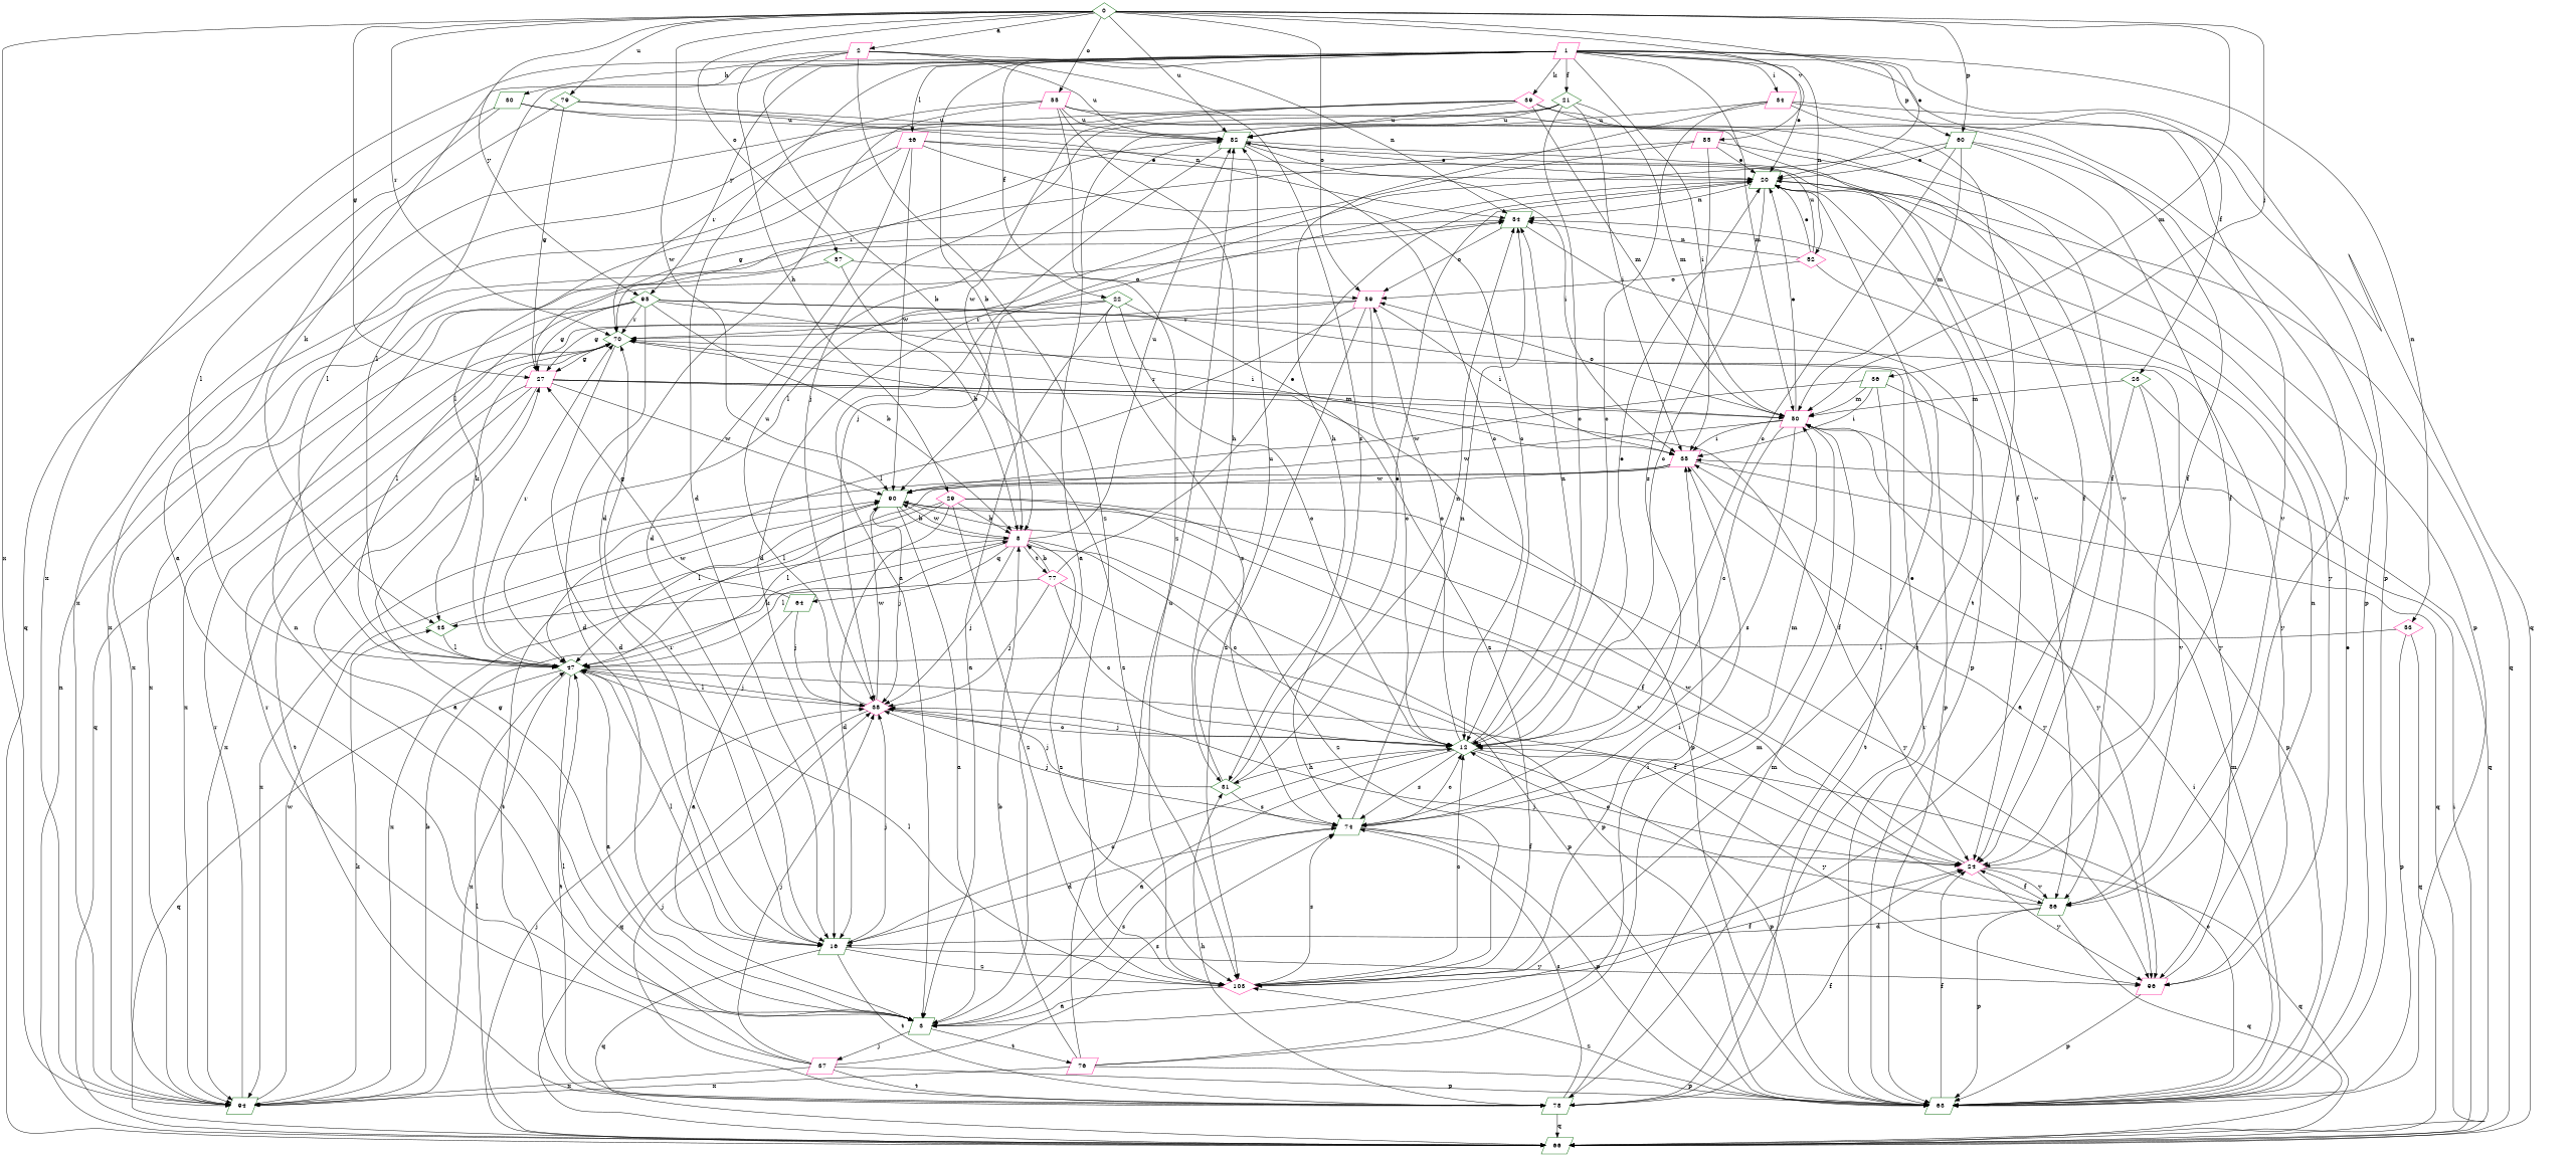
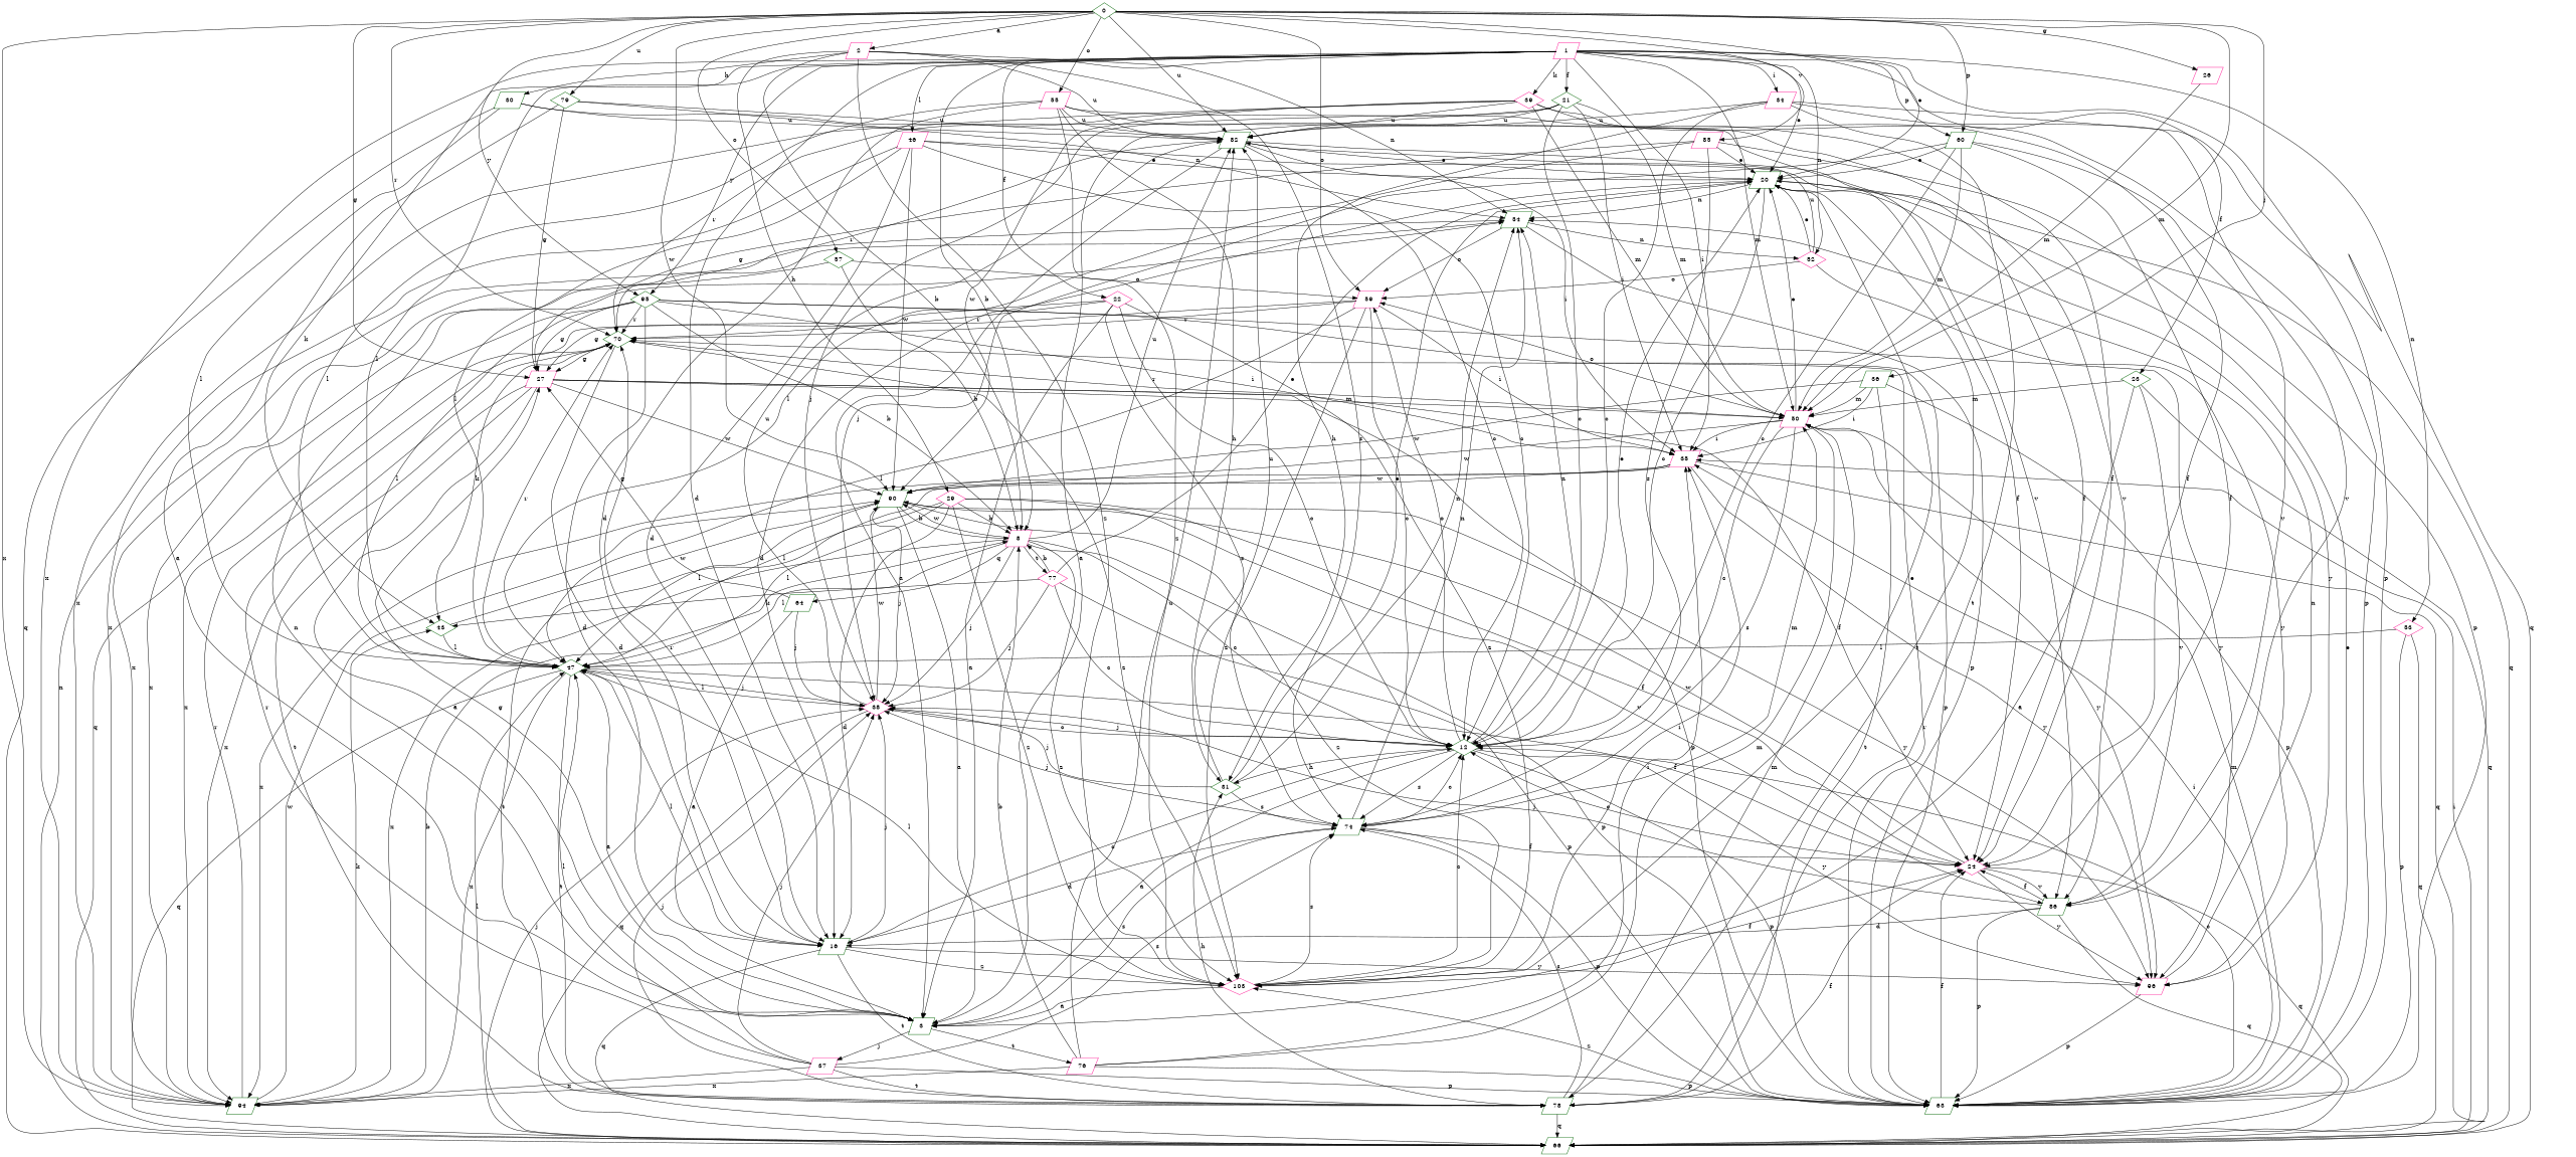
  strict digraph {
    node [color=darkgreen shape=parallelogram]
    0 [shape=diamond]
    2 [color=deeppink]
    20
+   26 [color=deeppink]
    27 [color=deeppink]
    36
    50 [color=deeppink]
    55 [color=deeppink]
    57 [shape=diamond]
    59 [color=deeppink]
    60
    70 [shape=diamond]
    79 [shape=diamond]
    82
    85 [color=deeppink]
    90
    94
    95 [shape=diamond]
    8 [color=deeppink]
    29 [color=deeppink shape=diamond]
    30
    54
    74
    103 [color=deeppink shape=diamond]
    16
    12 [shape=diamond]
    n27 [color=deeppink label=96]
    66
    78
    63
    3
    24 [color=deeppink shape=diamond]
    35 [color=deeppink]
    47 [shape=diamond]
    31 [shape=diamond]
    86
    38 [color=deeppink shape=diamond]
    43 [shape=diamond]
    1 [color=deeppink]
    21 [shape=diamond]
-   22 [shape=diamond]
+   22 [color=deeppink shape=diamond]
    23 [shape=diamond]
    34 [color=deeppink]
    39 [color=deeppink shape=diamond]
    46 [color=deeppink]
    52 [color=deeppink shape=diamond]
    53 [color=deeppink shape=diamond]
    64
    77 [color=deeppink shape=diamond]
    37 [color=deeppink]
    76 [color=deeppink]
    0 -> 2 [label=a]
    0 -> 20 [label=e]
+   0 -> 26 [label=g]
    0 -> 27 [label=g]
    0 -> 36 [label=j]
    0 -> 50 [label=m]
    0 -> 55 [label=o]
    0 -> 57 [label=o]
    0 -> 59 [label=o]
    0 -> 60 [label=p]
    0 -> 70 [label=r]
    0 -> 79 [label=u]
    0 -> 82 [label=u]
    0 -> 85 [label=v]
    0 -> 90 [label=w]
    0 -> 94 [label=x]
    0 -> 95 [label=y]
    2 -> 82 [label=u]
    2 -> 8 [label=b]
    2 -> 29 [label=h]
    2 -> 30 [label=h]
    2 -> 54 [label=n]
    2 -> 74 [label=s]
    2 -> 103 [label=z]
    20 -> 54 [label=n]
    20 -> 16 [label=d]
    20 -> 12 [label=c]
    20 -> n27 [label=y]
    20 -> 66 [label=q]
    20 -> 78 [label=t]
+   26 -> 50 [label=m]
    27 -> 50 [label=m]
    27 -> 90 [label=w]
    27 -> 94 [label=x]
    27 -> 78 [label=t]
    27 -> 63 [label=p]
    27 -> 3 [label=a]
    27 -> 24 [label=f]
    36 -> 50 [label=m]
    36 -> 90 [label=w]
    36 -> 78 [label=t]
    36 -> 63 [label=p]
    36 -> 35 [label=i]
    50 -> 20 [label=e]
    50 -> 59 [label=o]
    50 -> 70 [label=r]
    50 -> 90 [label=w]
    50 -> 74 [label=s]
    50 -> 12 [label=c]
    50 -> n27 [label=y]
    50 -> 35 [label=i]
    55 -> 82 [label=u]
    55 -> 103 [label=z]
    55 -> 16 [label=d]
    55 -> 24 [label=f]
    55 -> 47 [label=l]
    55 -> 31 [label=h]
    55 -> 86 [label=v]
    57 -> 59 [label=o]
    57 -> 94 [label=x]
    57 -> 8 [label=b]
    59 -> 70 [label=r]
    59 -> 94 [label=x]
    59 -> 103 [label=z]
    59 -> 12 [label=c]
    59 -> 35 [label=i]
    59 -> 47 [label=l]
    60 -> 20 [label=e]
    60 -> 50 [label=m]
    60 -> 12 [label=c]
    60 -> 24 [label=f]
    60 -> 86 [label=v]
    60 -> 38 [label=j]
    70 -> 27 [label=g]
    70 -> 103 [label=z]
    70 -> 16 [label=d]
    70 -> 43 [label=k]
    79 -> 27 [label=g]
    79 -> 82 [label=u]
    79 -> 54 [label=n]
    79 -> 3 [label=a]
    82 -> 20 [label=e]
    82 -> 70 [label=r]
    82 -> 12 [label=c]
    82 -> 3 [label=a]
    82 -> 24 [label=f]
    82 -> 35 [label=i]
    85 -> 20 [label=e]
    85 -> 27 [label=g]
    85 -> 74 [label=s]
    85 -> 63 [label=p]
    85 -> 47 [label=l]
    90 -> 8 [label=b]
    90 -> 103 [label=z]
    90 -> n27 [label=y]
    90 -> 3 [label=a]
    90 -> 47 [label=l]
    90 -> 38 [label=j]
    94 -> 70 [label=r]
    94 -> 90 [label=w]
    94 -> 8 [label=b]
    94 -> 43 [label=k]
    95 -> 27 [label=g]
    95 -> 70 [label=r]
    95 -> 8 [label=b]
    95 -> 16 [label=d]
    95 -> n27 [label=y]
    95 -> 66 [label=q]
    95 -> 63 [label=p]
    95 -> 35 [label=i]
    95 -> 47 [label=l]
    8 -> 82 [label=u]
    8 -> 90 [label=w]
    8 -> 94 [label=x]
    8 -> 103 [label=z]
    8 -> 12 [label=c]
    8 -> 63 [label=p]
    8 -> 47 [label=l]
    8 -> 38 [label=j]
    8 -> 64 [label=q]
    8 -> 77 [label=t]
    29 -> 8 [label=b]
    29 -> 103 [label=z]
    29 -> 16 [label=d]
    29 -> 78 [label=t]
    29 -> 24 [label=f]
    29 -> 47 [label=l]
    29 -> 86 [label=v]
    30 -> 82 [label=u]
    30 -> 66 [label=q]
    30 -> 47 [label=l]
    30 -> 86 [label=v]
    54 -> 59 [label=o]
    54 -> 94 [label=x]
    54 -> 63 [label=p]
    74 -> 50 [label=m]
    74 -> 54 [label=n]
    74 -> 16 [label=d]
    74 -> 12 [label=c]
    74 -> 63 [label=p]
    74 -> 24 [label=f]
    74 -> 38 [label=j]
    103 -> 20 [label=e]
    103 -> 74 [label=s]
    103 -> 12 [label=c]
    103 -> 3 [label=a]
    103 -> 24 [label=f]
    103 -> 35 [label=i]
    103 -> 47 [label=l]
    16 -> 70 [label=r]
    16 -> 103 [label=z]
    16 -> 12 [label=c]
    16 -> n27 [label=y]
    16 -> 66 [label=q]
    16 -> 78 [label=t]
    16 -> 47 [label=l]
    16 -> 38 [label=j]
    12 -> 20 [label=e]
    12 -> 59 [label=o]
    12 -> 54 [label=n]
    12 -> 74 [label=s]
    12 -> n27 [label=y]
    12 -> 63 [label=p]
    12 -> 3 [label=a]
    12 -> 31 [label=h]
    12 -> 38 [label=j]
    n27 -> 54 [label=n]
    n27 -> 63 [label=p]
    66 -> 54 [label=n]
    66 -> 35 [label=i]
    66 -> 47 [label=l]
    66 -> 38 [label=j]
    78 -> 50 [label=m]
    78 -> 74 [label=s]
    78 -> 66 [label=q]
    78 -> 24 [label=f]
    78 -> 31 [label=h]
    78 -> 38 [label=j]
    63 -> 20 [label=e]
    63 -> 50 [label=m]
    63 -> 70 [label=r]
    63 -> 103 [label=z]
    63 -> 12 [label=c]
    63 -> 24 [label=f]
    63 -> 35 [label=i]
    3 -> 27 [label=g]
    3 -> 54 [label=n]
    3 -> 74 [label=s]
    3 -> 37 [label=j]
    3 -> 76 [label=t]
    24 -> 90 [label=w]
    24 -> 12 [label=c]
    24 -> n27 [label=y]
    24 -> 66 [label=q]
    24 -> 86 [label=v]
    35 -> 90 [label=w]
    35 -> 94 [label=x]
    35 -> n27 [label=y]
    35 -> 66 [label=q]
    35 -> 47 [label=l]
    47 -> 70 [label=r]
    47 -> 94 [label=x]
    47 -> 66 [label=q]
    47 -> 78 [label=t]
    47 -> 3 [label=a]
    47 -> 24 [label=f]
    47 -> 38 [label=j]
    31 -> 20 [label=e]
    31 -> 82 [label=u]
    31 -> 54 [label=n]
    31 -> 74 [label=s]
    31 -> 38 [label=j]
    86 -> 16 [label=d]
    86 -> 66 [label=q]
    86 -> 63 [label=p]
    86 -> 24 [label=f]
    86 -> 38 [label=j]
    38 -> 82 [label=u]
    38 -> 90 [label=w]
    38 -> 12 [label=c]
    38 -> 66 [label=q]
    38 -> 47 [label=l]
    43 -> 90 [label=w]
    43 -> 47 [label=l]
    1 -> 20 [label=e]
    1 -> 50 [label=m]
    1 -> 60 [label=p]
    1 -> 94 [label=x]
    1 -> 95 [label=y]
    1 -> 8 [label=b]
    1 -> 16 [label=d]
    1 -> 63 [label=p]
    1 -> 35 [label=i]
    1 -> 47 [label=l]
    1 -> 43 [label=k]
    1 -> 21 [label=f]
    1 -> 22 [label=f]
    1 -> 23 [label=f]
    1 -> 34 [label=i]
    1 -> 39 [label=k]
    1 -> 46 [label=l]
    1 -> 52 [label=n]
    1 -> 53 [label=n]
    21 -> 50 [label=m]
    21 -> 82 [label=u]
    21 -> 12 [label=c]
    21 -> 3 [label=a]
    21 -> 35 [label=i]
    21 -> 38 [label=j]
    22 -> 27 [label=g]
    22 -> 70 [label=r]
    22 -> 74 [label=s]
    22 -> 103 [label=z]
    22 -> 12 [label=c]
    22 -> 3 [label=a]
    23 -> 50 [label=m]
    23 -> 66 [label=q]
    23 -> 3 [label=a]
    23 -> 86 [label=v]
    34 -> 82 [label=u]
    34 -> 12 [label=c]
    34 -> 66 [label=q]
    34 -> 78 [label=t]
    34 -> 31 [label=h]
    34 -> 86 [label=v]
    39 -> 50 [label=m]
    39 -> 70 [label=r]
    39 -> 82 [label=u]
    39 -> 90 [label=w]
    39 -> 94 [label=x]
    39 -> 63 [label=p]
    39 -> 24 [label=f]
    46 -> 20 [label=e]
    46 -> 90 [label=w]
    46 -> 94 [label=x]
    46 -> 16 [label=d]
    46 -> 12 [label=c]
    46 -> 24 [label=f]
    46 -> 47 [label=l]
    52 -> 20 [label=e]
    52 -> 59 [label=o]
    52 -> 82 [label=u]
-   52 -> 54 [label=n]
+   54 -> 52 [label=n]
    52 -> n27 [label=y]
    53 -> 66 [label=q]
    53 -> 63 [label=p]
    53 -> 47 [label=l]
    64 -> 27 [label=g]
    64 -> 3 [label=a]
    64 -> 38 [label=j]
    77 -> 20 [label=e]
    77 -> 8 [label=b]
    77 -> 12 [label=c]
    77 -> 63 [label=p]
    77 -> 38 [label=j]
    77 -> 43 [label=k]
    37 -> 70 [label=r]
    37 -> 94 [label=x]
    37 -> 74 [label=s]
    37 -> 78 [label=t]
    37 -> 63 [label=p]
    37 -> 47 [label=l]
    37 -> 38 [label=j]
    76 -> 50 [label=m]
    76 -> 82 [label=u]
    76 -> 94 [label=x]
    76 -> 8 [label=b]
    76 -> 63 [label=p]
    76 -> 35 [label=i]
  }
